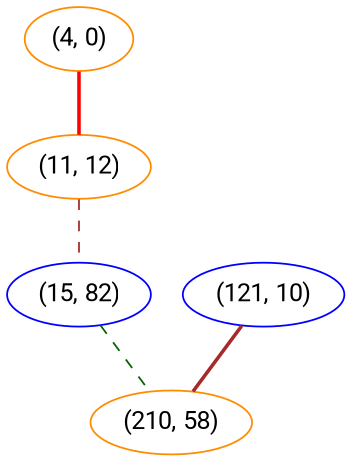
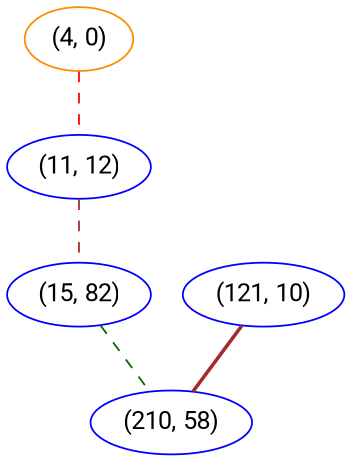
  graph {
    fontname=Roboto
    node [color=darkorange fontname=Roboto]
    edge [color=brown fontname=Roboto style=bold weight=1]
    n1 [label="(4, 0)"]
-   "(11, 12)"
+   "(11, 12)" [color=blue]
    "(15, 82)" [color=blue]
-   "(210, 58)"
+   "(210, 58)" [color=blue]
    n5 [color=blue label="(121, 10)"]
-   n1 -- "(11, 12)" [color=red weight=4]
+   n1 -- "(11, 12)" [color=red style=dashed weight=4]
    "(11, 12)" -- "(15, 82)" [style=dashed]
    "(15, 82)" -- "(210, 58)" [color=darkgreen style=dashed]
    n5 -- "(210, 58)"
  }
